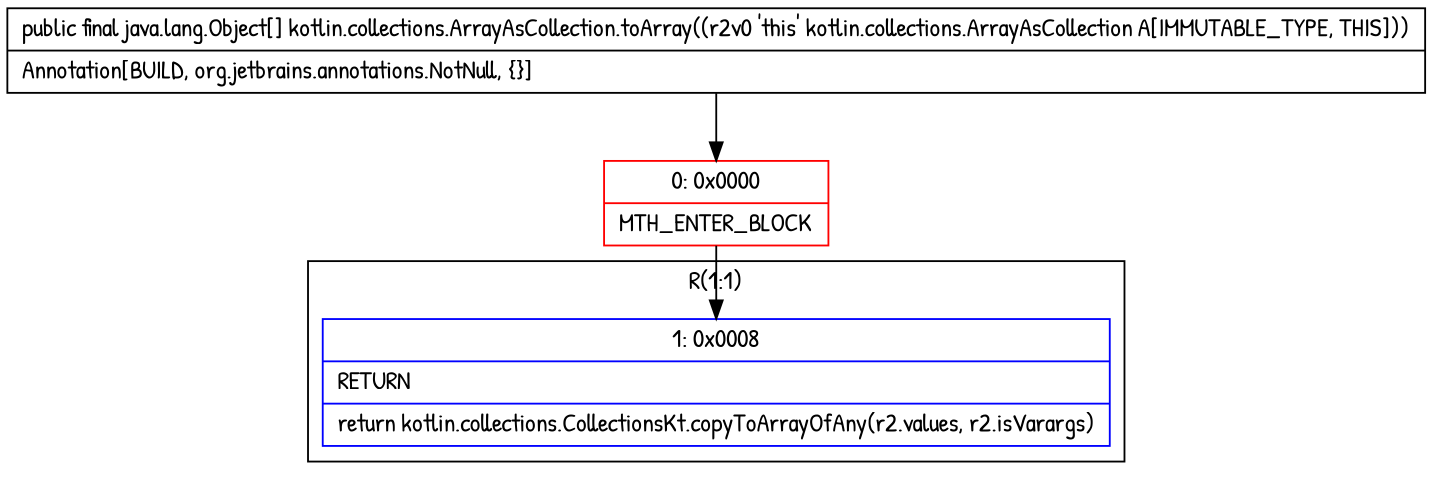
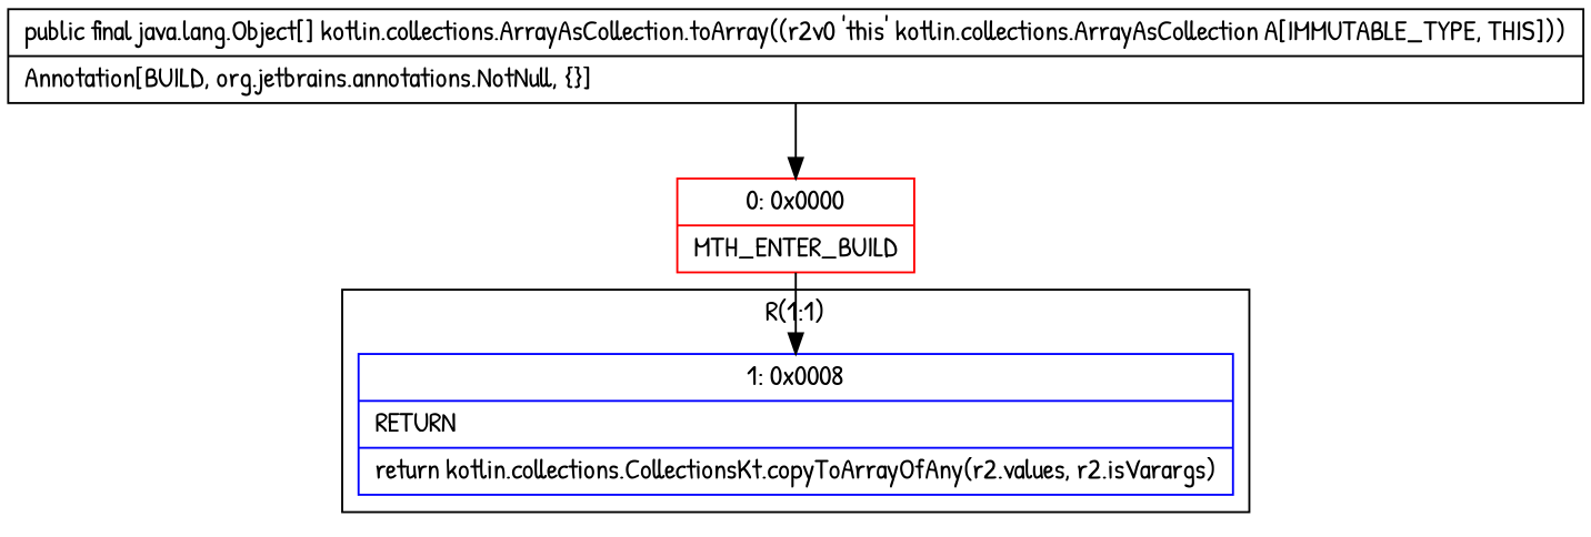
  digraph {
    fontname="Patrick Hand"
    node [shape=record fontname="Patrick Hand"]
    edge [fontname="Patrick Hand"]
    n1 [color=blue label="{1\:\ 0x0008|RETURN\l|return kotlin.collections.CollectionsKt.copyToArrayOfAny(r2.values, r2.isVarargs)\l}"]
-   n2 [color=red label="{0\:\ 0x0000|MTH_ENTER_BLOCK\l}"]
+   n2 [color=red label="{0\:\ 0x0000|MTH_ENTER_BUILD\l}"]
    n3 [label="{public final java.lang.Object[] kotlin.collections.ArrayAsCollection.toArray((r2v0 'this' kotlin.collections.ArrayAsCollection A[IMMUTABLE_TYPE, THIS]))  | Annotation[BUILD, org.jetbrains.annotations.NotNull, \{\}]\l}"]
    subgraph cluster_1 {
      label="R(1:1)"
      n1
    }
    n2 -> n1
    n3 -> n2
  }
